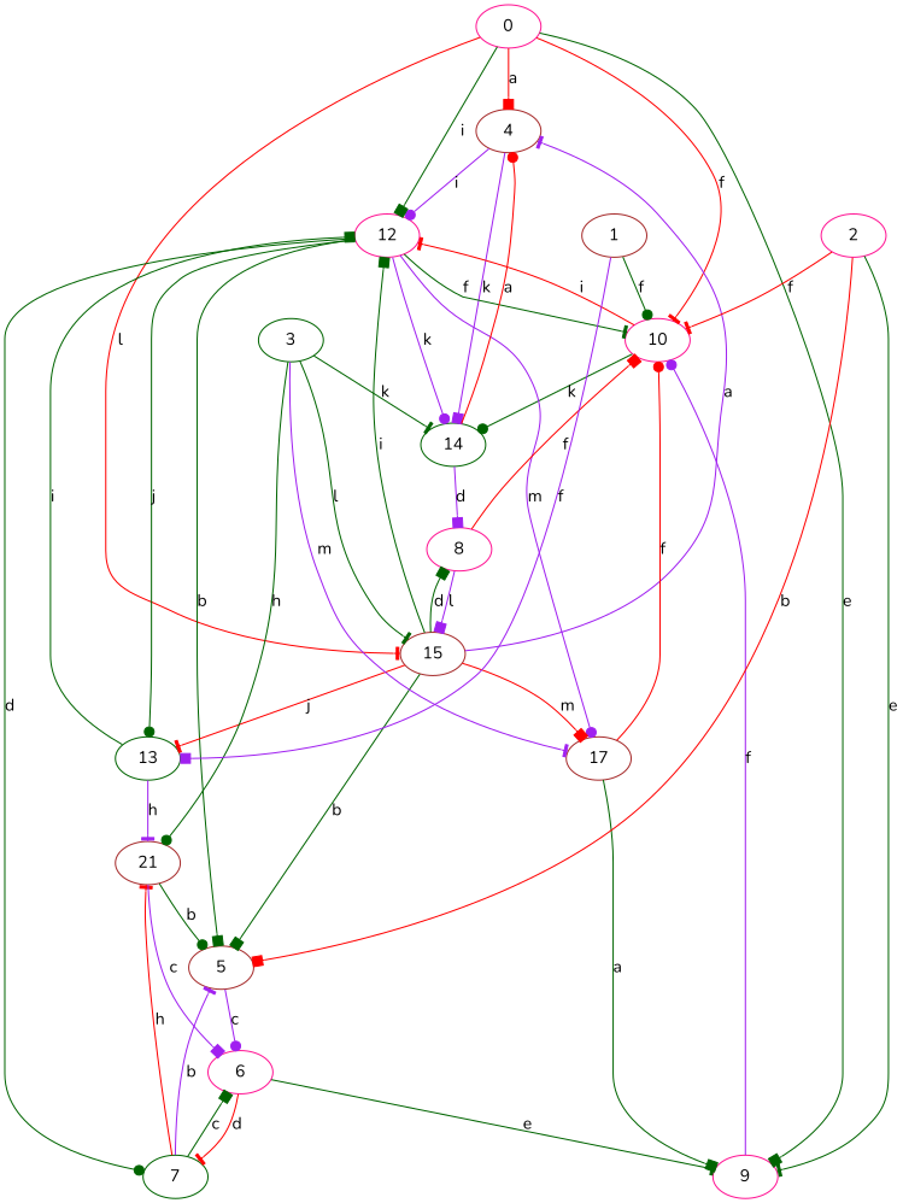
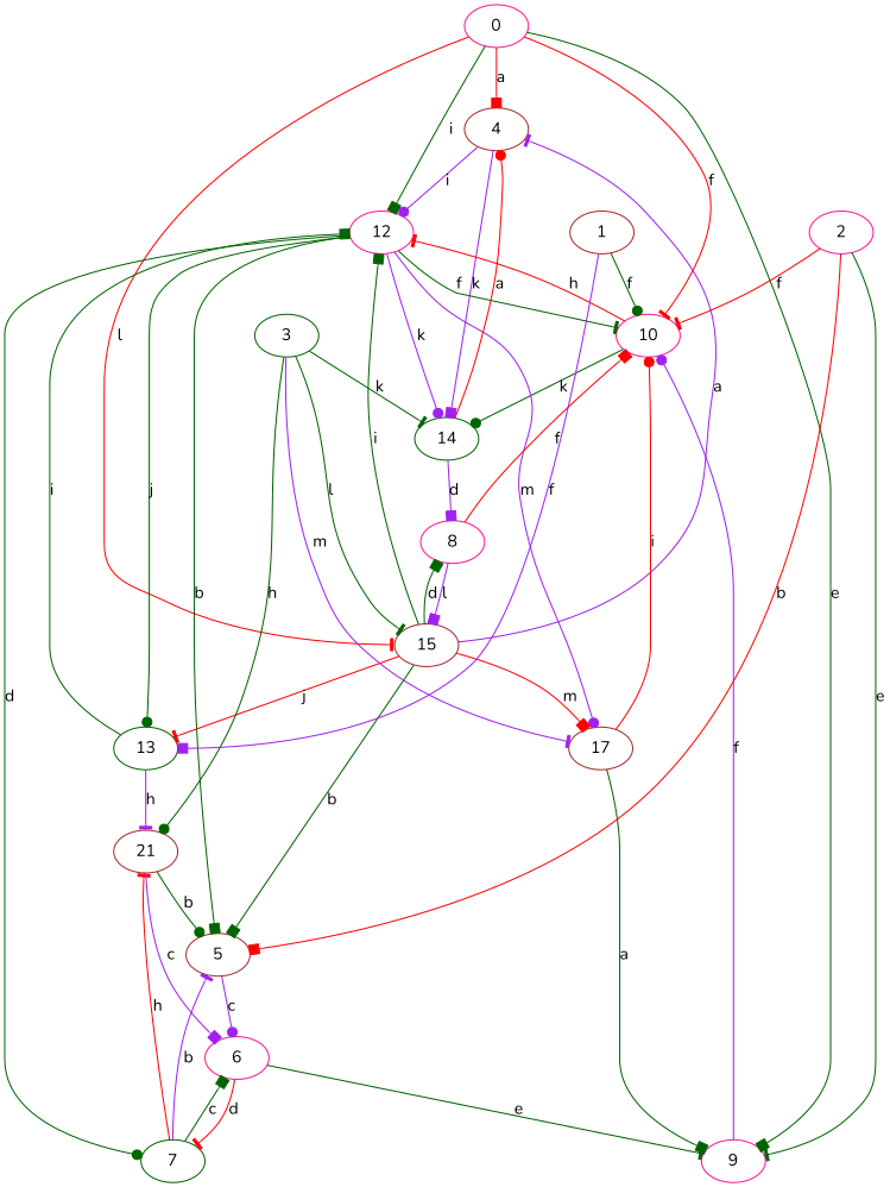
  strict digraph {
    fontname=Nunito
    node [color=deeppink fontname=Nunito]
    edge [arrowhead=box color=darkgreen fontname=Nunito]
    4 [color=brown]
    0
    9
    10
    12
    15 [color=brown]
    14 [color=darkgreen]
    17 [color=brown]
    5 [color=brown]
    7 [color=darkgreen]
    13 [color=darkgreen]
    8
    3 [color=darkgreen]
    n14 [color=brown label=21]
    6
    1 [color=brown]
    2
    4 -> 12 [arrowhead=dot color=purple label=i]
    4 -> 14 [color=purple label=k]
    0 -> 4 [color=red label=a]
    0 -> 9 [label=e]
    0 -> 10 [arrowhead=tee color=red label=f]
    0 -> 12 [label=i]
    0 -> 15 [arrowhead=tee color=red label=l]
    9 -> 10 [arrowhead=dot color=purple label=f]
-   10 -> 12 [arrowhead=tee color=red label=i]
+   10 -> 12 [arrowhead=tee color=red label=h]
    10 -> 14 [arrowhead=dot label=k]
    12 -> 10 [arrowhead=tee label=f]
    12 -> 14 [arrowhead=dot color=purple label=k]
    12 -> 17 [arrowhead=dot color=purple label=m]
    12 -> 5 [label=b]
    12 -> 7 [arrowhead=dot label=d]
    12 -> 13 [arrowhead=dot label=j]
    15 -> 4 [arrowhead=tee color=purple label=a]
    15 -> 12 [label=i]
    15 -> 17 [color=red label=m]
    15 -> 5 [label=b]
    15 -> 13 [arrowhead=tee color=red label=j]
    15 -> 8 [label=d]
    14 -> 4 [arrowhead=dot color=red label=a]
    14 -> 8 [color=purple label=d]
    17 -> 9 [label=a]
-   17 -> 10 [arrowhead=dot color=red label=f]
+   17 -> 10 [arrowhead=dot color=red label=i]
    5 -> 6 [arrowhead=dot color=purple label=c]
    7 -> 5 [arrowhead=tee color=purple label=b]
    7 -> n14 [arrowhead=tee color=red label=h]
    7 -> 6 [label=c]
    13 -> 12 [label=i]
    13 -> n14 [arrowhead=tee color=purple label=h]
    8 -> 10 [color=red label=f]
    8 -> 15 [color=purple label=l]
    3 -> 15 [arrowhead=tee label=l]
    3 -> 14 [arrowhead=tee label=k]
    3 -> 17 [arrowhead=tee color=purple label=m]
    3 -> n14 [arrowhead=dot label=h]
    n14 -> 5 [arrowhead=dot label=b]
    n14 -> 6 [color=purple label=c]
    6 -> 9 [arrowhead=tee label=e]
    6 -> 7 [arrowhead=tee color=red label=d]
    1 -> 10 [arrowhead=dot label=f]
    1 -> 13 [color=purple label=f]
    2 -> 9 [arrowhead=tee label=e]
    2 -> 10 [arrowhead=tee color=red label=f]
    2 -> 5 [color=red label=b]
  }
